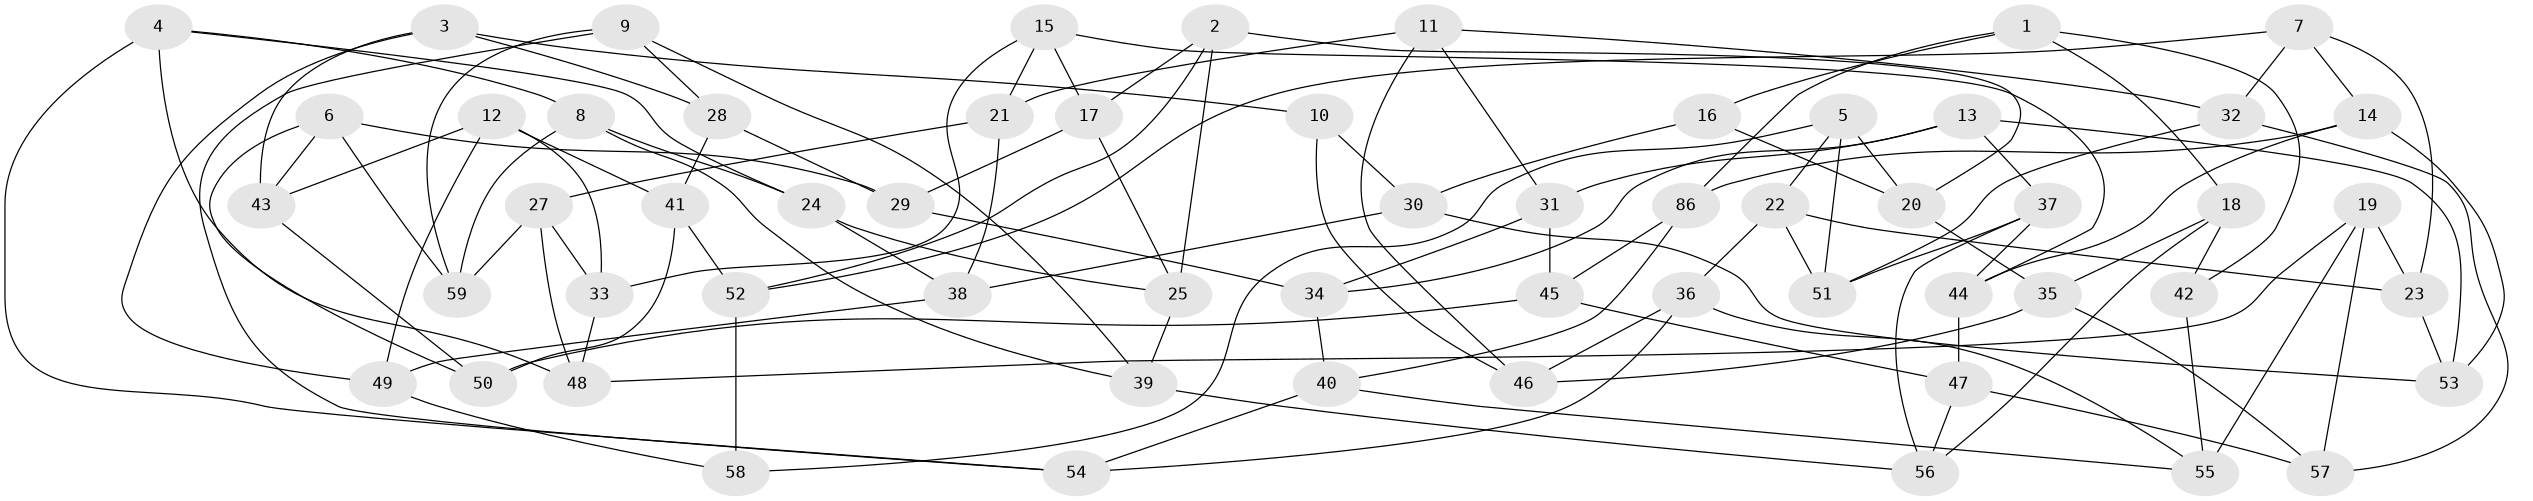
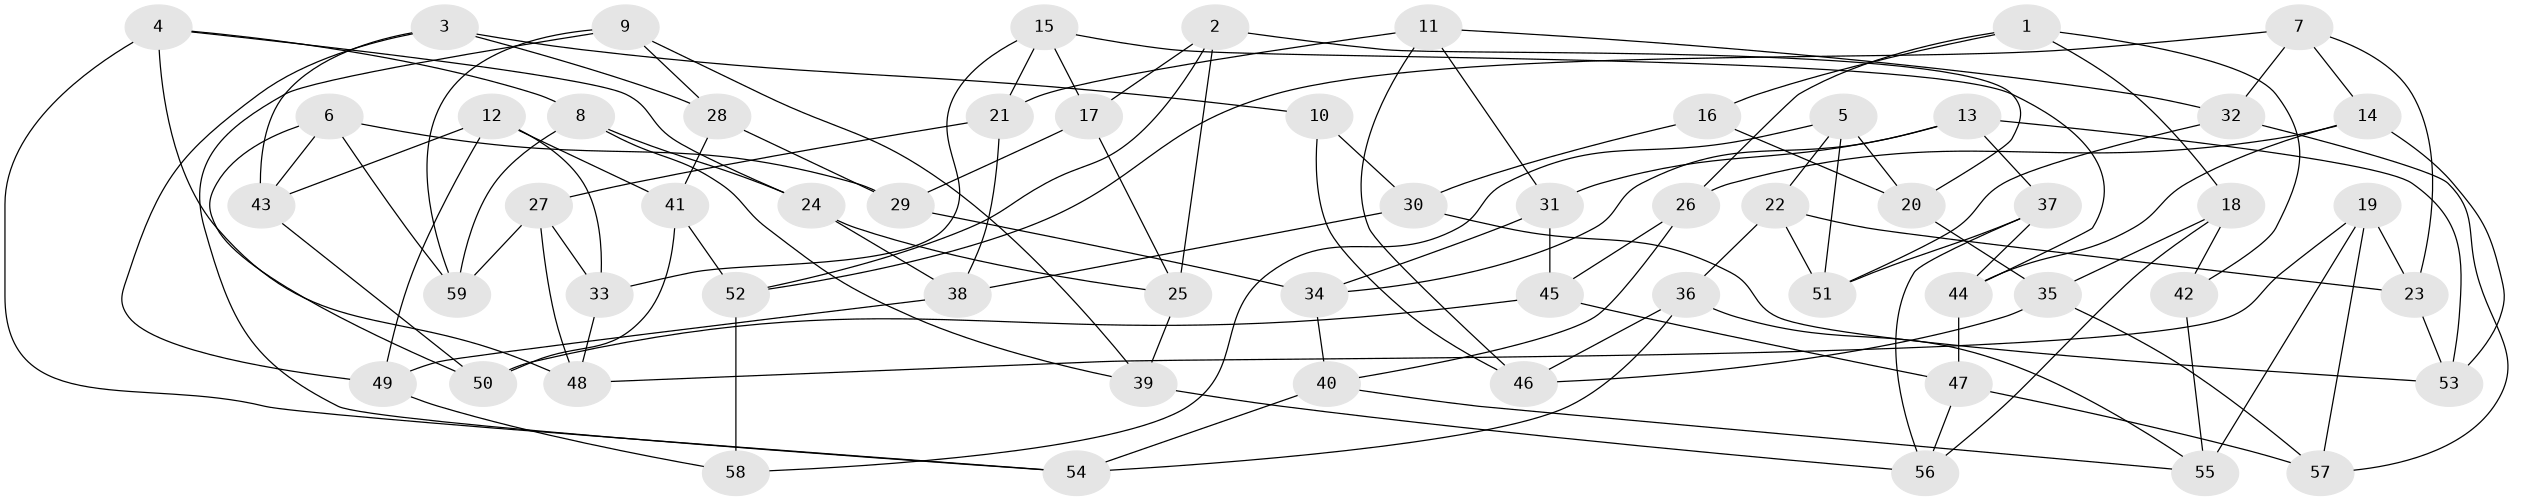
  graph {
    fontname="DejaVu Sans Mono"
    node [color=gray90 fontname="DejaVu Sans Mono" style=filled]
    edge [fontname="DejaVu Sans Mono"]
    1
    16
    18
-   26 [label=86]
+   26
    42
    20
    30
    35
    56
    40
    45
    55
    2
    17
    25
    52
    29
    39
    58
    3
    10
    28
    43
    49
    46
    41
    50
    4
    8
    24
    48
    54
    59
    38
    5
    22
    51
    23
    36
    6
    34
    7
    14
    32
    53
    44
    57
    9
    11
    21
    31
    27
    12
    33
    13
    37
    47
    15
    19
    1 -- 16
    1 -- 18
    1 -- 26
    1 -- 42
    16 -- 20
    16 -- 30
    18 -- 42
    18 -- 35
    18 -- 56
    26 -- 40
    26 -- 45
    42 -- 55
    20 -- 35
    30 -- 38
    30 -- 53
    35 -- 46
    35 -- 57
    40 -- 55
    40 -- 54
    45 -- 50
    45 -- 47
    2 -- 20
    2 -- 17
    2 -- 25
    2 -- 52
    17 -- 25
    17 -- 29
    25 -- 39
    52 -- 58
    29 -- 34
    39 -- 56
    3 -- 10
    3 -- 28
    3 -- 43
    3 -- 49
    10 -- 30
    10 -- 46
    28 -- 29
    28 -- 41
    43 -- 50
    49 -- 58
    41 -- 52
    41 -- 50
    4 -- 8
    4 -- 24
    4 -- 48
    4 -- 54
    8 -- 39
    8 -- 24
    8 -- 59
    24 -- 25
    24 -- 38
    38 -- 49
    5 -- 20
    5 -- 58
    5 -- 22
    5 -- 51
    22 -- 51
    22 -- 23
    22 -- 36
    23 -- 53
    36 -- 55
    36 -- 46
    36 -- 54
    6 -- 29
    6 -- 43
    6 -- 50
    6 -- 59
    34 -- 40
    7 -- 52
    7 -- 23
    7 -- 14
    7 -- 32
    14 -- 26
    14 -- 53
    14 -- 44
    32 -- 51
    32 -- 57
    44 -- 47
    9 -- 39
    9 -- 28
    9 -- 54
    9 -- 59
    11 -- 46
    11 -- 32
    11 -- 21
    11 -- 31
    21 -- 38
    21 -- 27
    31 -- 45
    31 -- 34
    27 -- 48
    27 -- 59
    27 -- 33
    12 -- 43
    12 -- 49
    12 -- 41
    12 -- 33
    33 -- 48
    13 -- 34
    13 -- 53
    13 -- 31
    13 -- 37
    37 -- 56
    37 -- 51
    37 -- 44
    47 -- 56
    47 -- 57
    15 -- 17
    15 -- 44
    15 -- 21
    15 -- 33
    19 -- 55
    19 -- 48
    19 -- 23
    19 -- 57
  }
